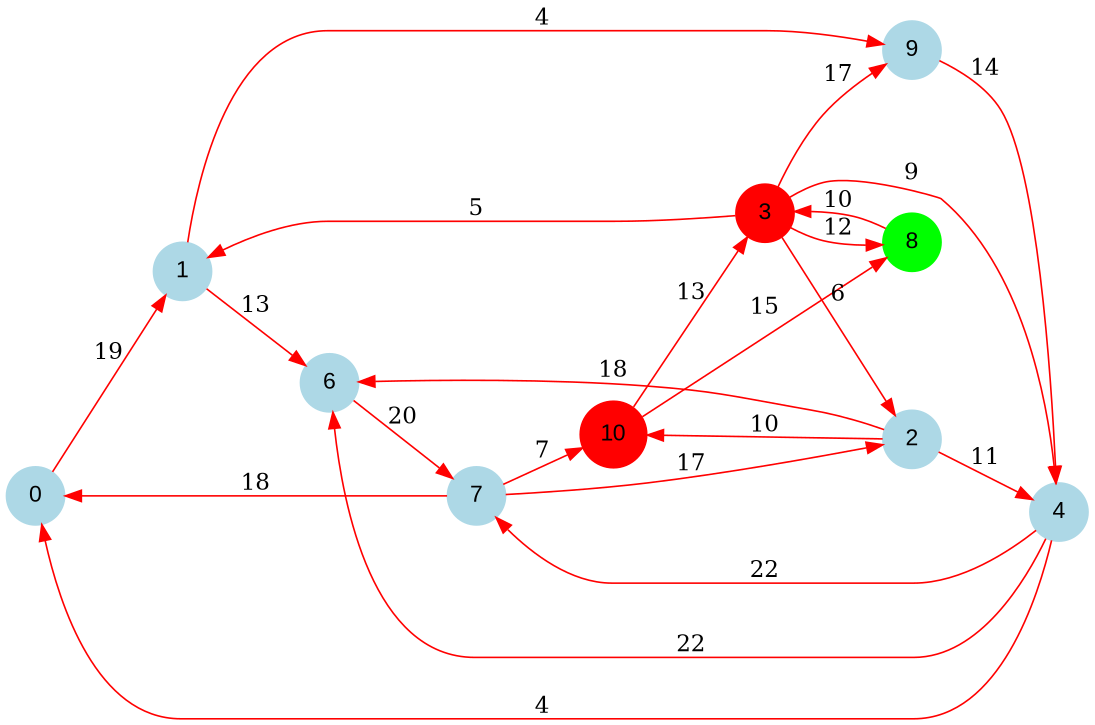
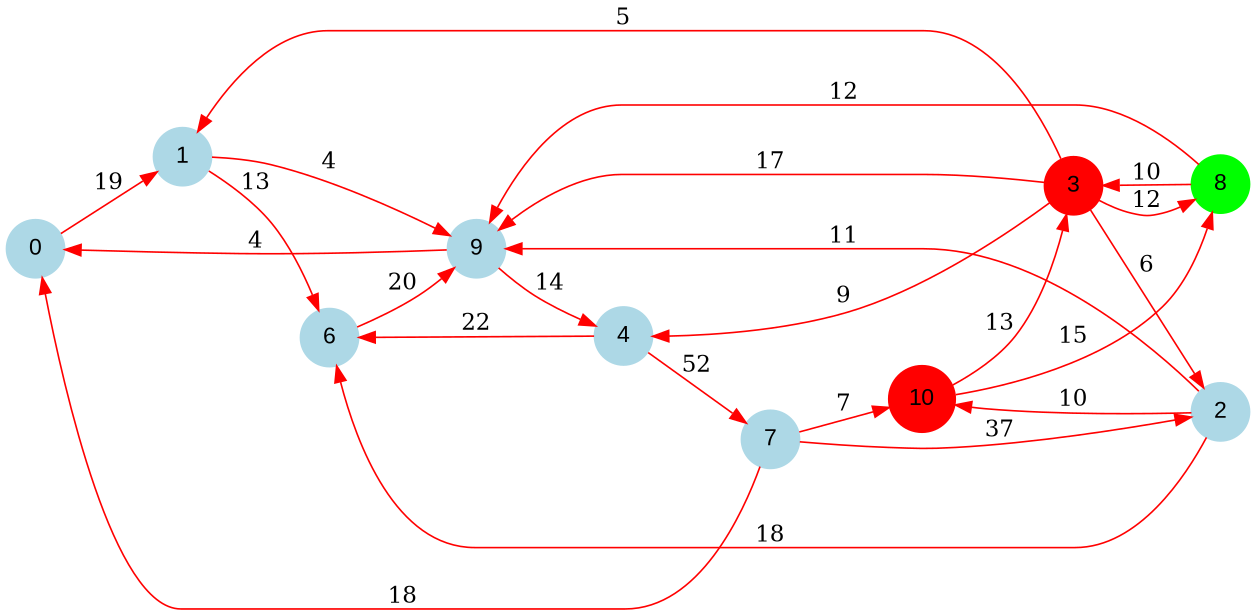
  digraph {
    rankdir=LR
    node [color=lightblue fontname=Arial shape=circle style=filled]
    edge [color=red]
    0
    1
    6
    9
    7
    4
    2
    10 [color=red]
    3 [color=red]
    8 [color=green]
    0 -> 1 [label=19]
    1 -> 6 [label=13]
    1 -> 9 [label=4]
-   6 -> 7 [label=20]
+   6 -> 9 [label=20]
    9 -> 4 [label=14]
    7 -> 0 [label=18]
-   7 -> 2 [label=17]
+   7 -> 2 [label=37]
    7 -> 10 [label=7]
-   4 -> 0 [label=4]
+   9 -> 0 [label=4]
    4 -> 6 [label=22]
-   4 -> 7 [label=22]
+   4 -> 7 [label=52]
    2 -> 6 [label=18]
-   2 -> 4 [label=11]
+   2 -> 9 [label=11]
    2 -> 10 [label=10]
    10 -> 3 [label=13]
    10 -> 8 [label=15]
    3 -> 1 [label=5]
    3 -> 9 [label=17]
    3 -> 4 [label=9]
    3 -> 2 [label=6]
    3 -> 8 [label=12]
+   8 -> 9 [label=12]
    8 -> 3 [label=10]
  }
